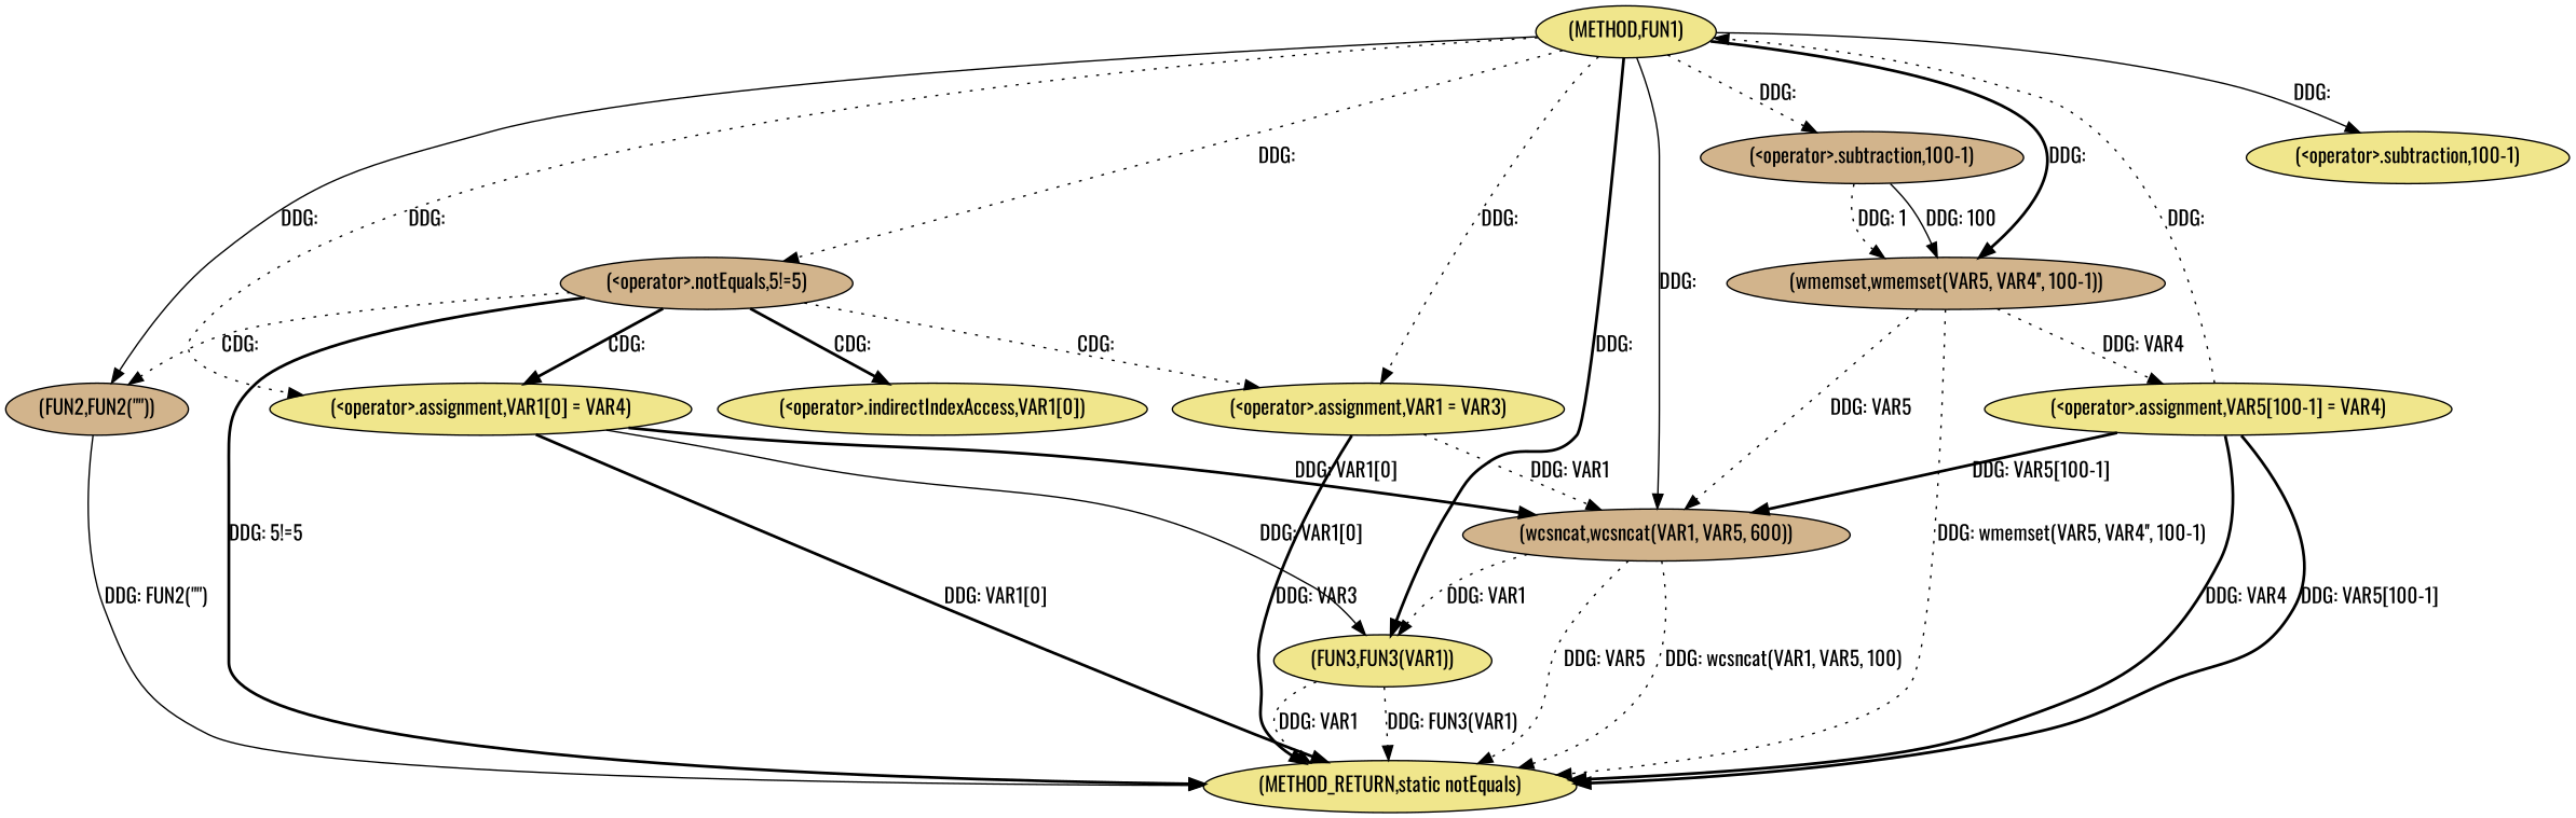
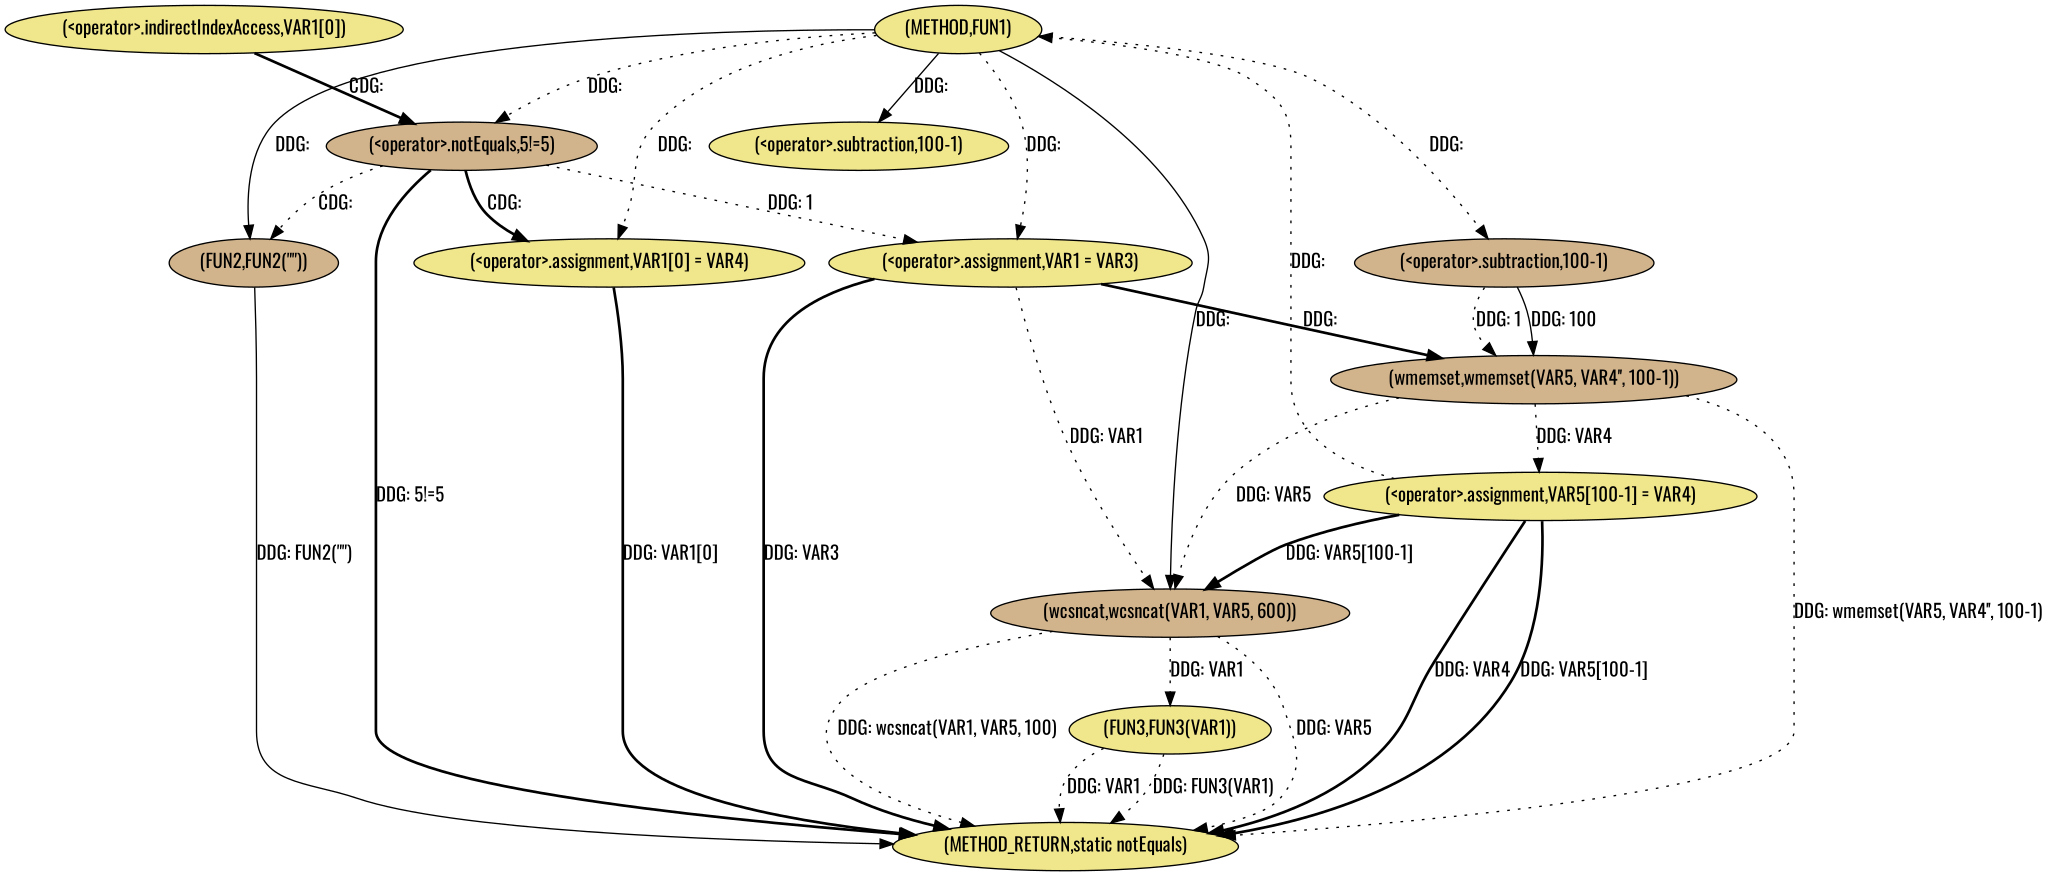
  digraph {
    fontname=Oswald
    node [fillcolor=khaki fontname=Oswald style=filled]
    edge [fontname=Oswald style=dotted]
    n1 [label="(METHOD,FUN1)"]
    n2 [fillcolor=tan label="(<operator>.notEquals,5!=5)"]
    n3 [fillcolor=tan label="(FUN2,FUN2(\"\"))"]
    n4 [label="(<operator>.assignment,VAR1 = VAR3)"]
    n5 [label="(<operator>.assignment,VAR1[0] = VAR4)"]
    n6 [fillcolor=tan label="(wmemset,wmemset(VAR5, VAR4'', 100-1))"]
    n7 [fillcolor=tan label="(<operator>.subtraction,100-1)"]
    n8 [label="(<operator>.subtraction,100-1)"]
    n9 [fillcolor=tan label="(wcsncat,wcsncat(VAR1, VAR5, 600))"]
    n10 [label="(FUN3,FUN3(VAR1))"]
    n11 [label="(METHOD_RETURN,static notEquals)"]
    n12 [label="(<operator>.indirectIndexAccess,VAR1[0])"]
    n13 [label="(<operator>.assignment,VAR5[100-1] = VAR4)"]
    n1 -> n2 [label="DDG: "]
    n1 -> n3 [label="DDG: " style=solid]
    n1 -> n4 [label="DDG: "]
    n1 -> n5 [label="DDG: "]
-   n1 -> n6 [label="DDG: " style=bold]
+   n4 -> n6 [label="DDG: " style=bold]
    n1 -> n7 [label="DDG: "]
    n1 -> n8 [label="DDG: " style=solid]
    n1 -> n9 [label="DDG: " style=solid]
-   n1 -> n10 [label="DDG: " style=bold]
    n2 -> n3 [label="CDG: "]
-   n2 -> n4 [label="CDG: "]
+   n2 -> n4 [label="DDG: 1"]
    n2 -> n5 [label="CDG: " style=bold]
    n2 -> n11 [label="DDG: 5!=5" style=bold]
-   n2 -> n12 [label="CDG: " style=bold]
+   n12 -> n2 [label="CDG: " style=bold]
    n3 -> n11 [label="DDG: FUN2(\"\")" style=solid]
    n4 -> n9 [label="DDG: VAR1"]
    n4 -> n11 [label="DDG: VAR3" style=bold]
-   n5 -> n9 [label="DDG: VAR1[0]" style=bold]
-   n5 -> n10 [label="DDG: VAR1[0]" style=solid]
    n5 -> n11 [label="DDG: VAR1[0]" style=bold]
    n6 -> n9 [label="DDG: VAR5"]
    n6 -> n11 [label="DDG: wmemset(VAR5, VAR4'', 100-1)"]
    n6 -> n13 [label="DDG: VAR4"]
    n7 -> n6 [label="DDG: 100" style=solid]
    n7 -> n6 [label="DDG: 1"]
    n9 -> n10 [label="DDG: VAR1"]
    n9 -> n11 [label="DDG: VAR5"]
    n9 -> n11 [label="DDG: wcsncat(VAR1, VAR5, 100)"]
    n10 -> n11 [label="DDG: VAR1"]
    n10 -> n11 [label="DDG: FUN3(VAR1)"]
    n13 -> n1 [label="DDG: "]
    n13 -> n9 [label="DDG: VAR5[100-1]" style=bold]
    n13 -> n11 [label="DDG: VAR4" style=bold]
    n13 -> n11 [label="DDG: VAR5[100-1]" style=bold]
  }
